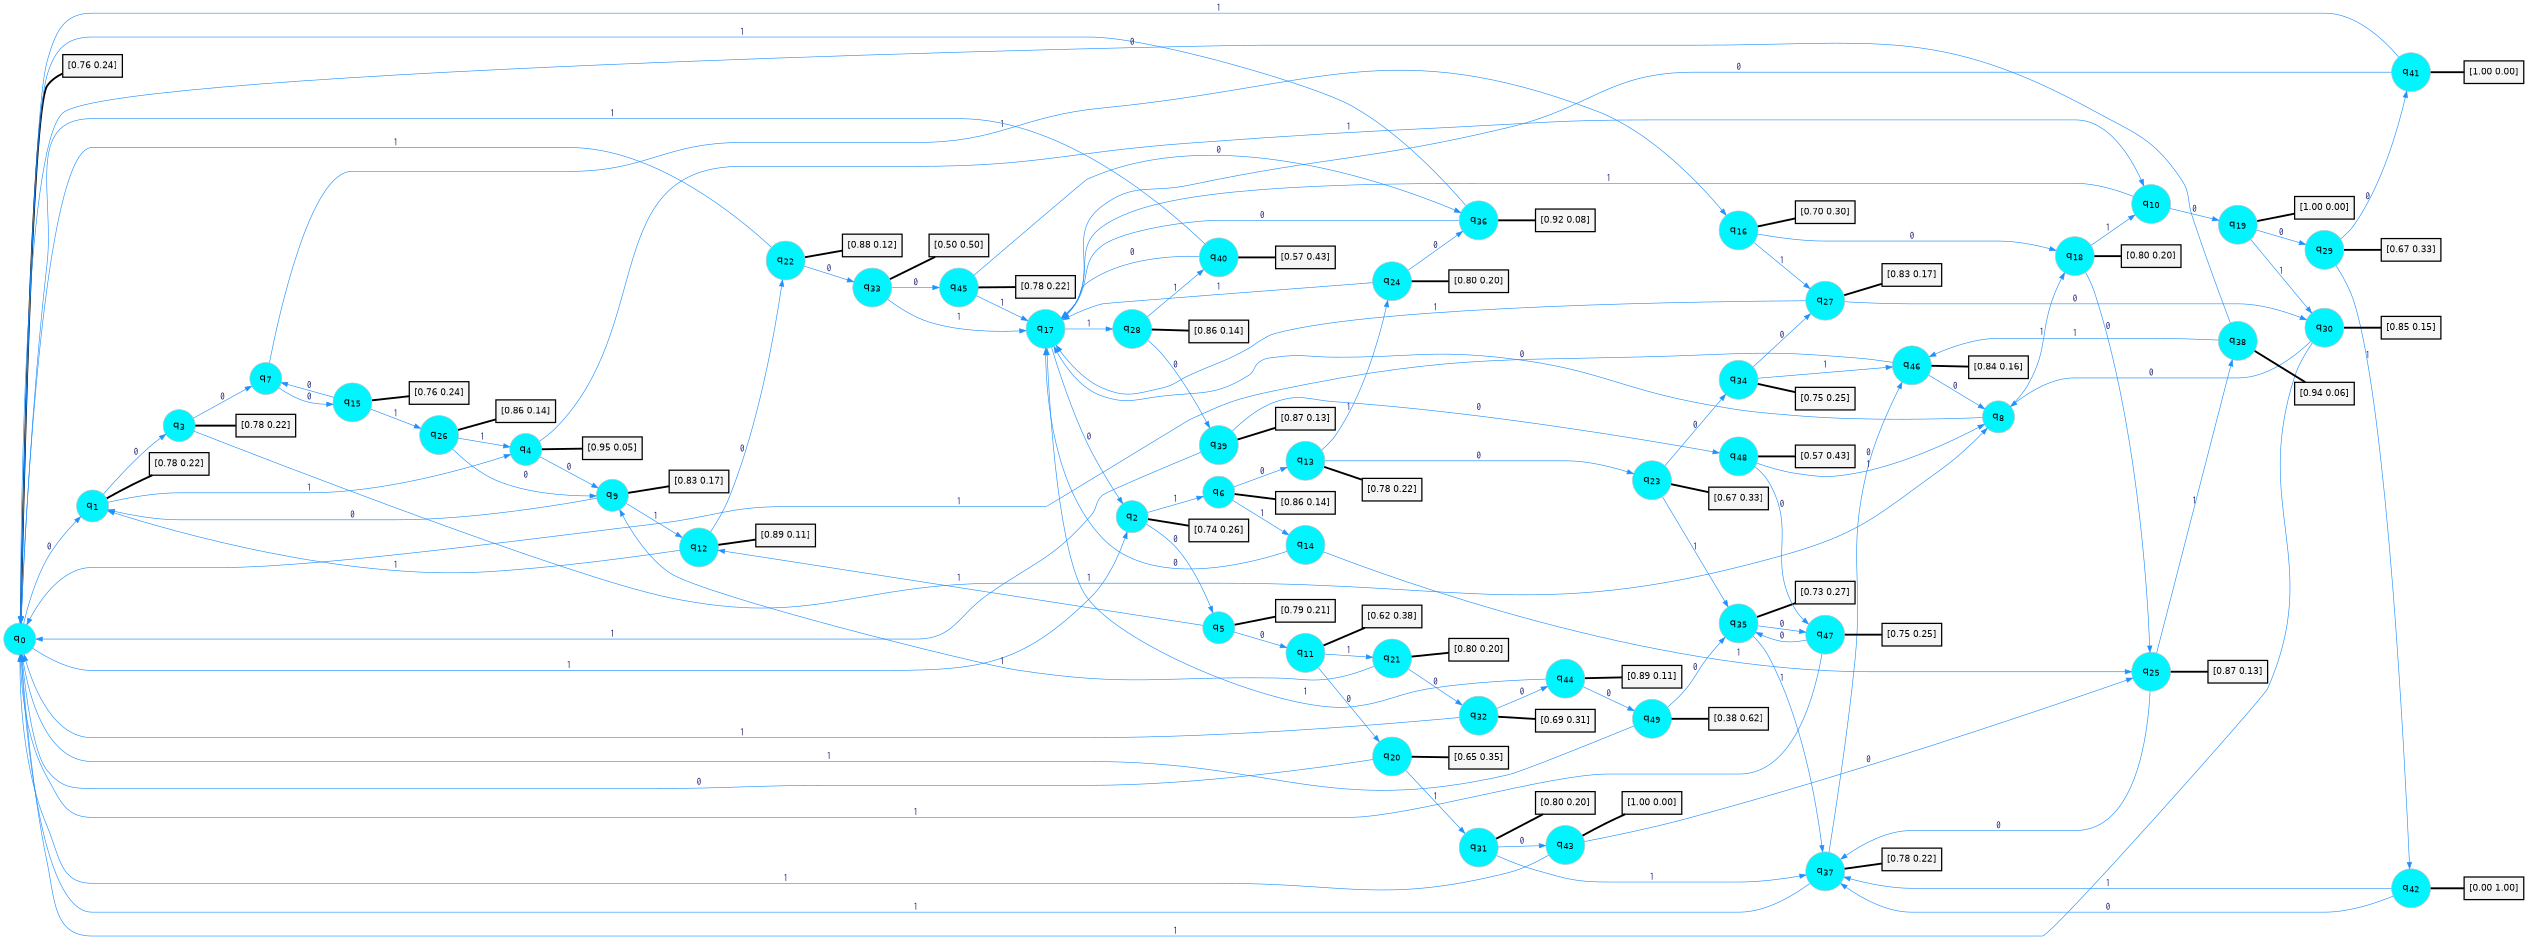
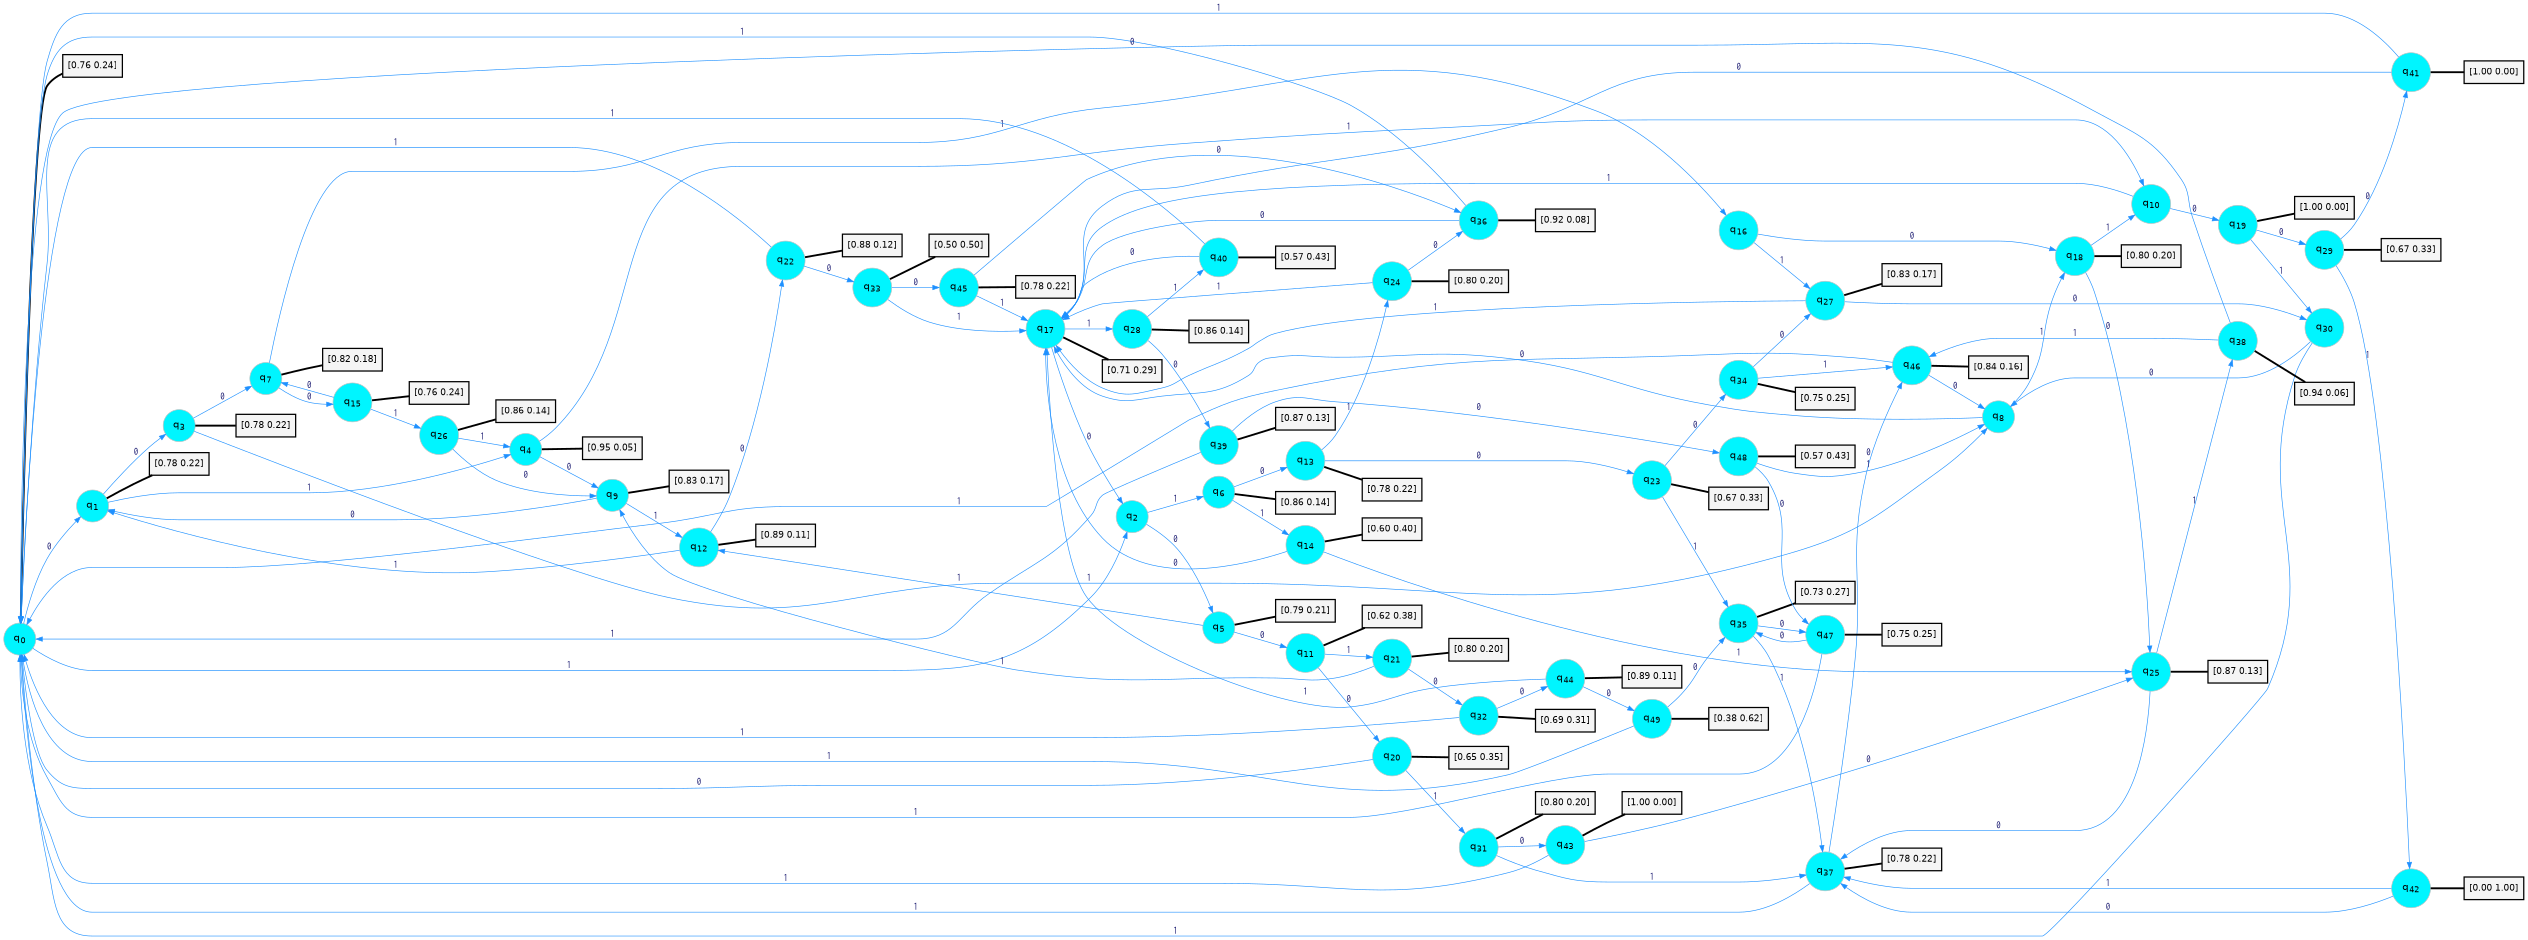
  digraph {
    rankdir=LR
    node [color=gray fillcolor=turquoise1 fontcolor=black fontname=Helvetica fontsize=16 fontweight=bold shape=circle style=filled]
    edge [arrowsize=1 color=dodgerblue1 fontcolor=midnightblue fontname=courier fontweight=bold penwidth=1 style=solid weight=20]
    n1 [label=<q<SUB>0</SUB>>]
    n2 [label=<q<SUB>1</SUB>>]
    n3 [label=<q<SUB>2</SUB>>]
    n4 [color=black fillcolor=whitesmoke fontsize=14 label="[0.76 0.24]" penwidth=2 shape=box]
    n5 [label=<q<SUB>3</SUB>>]
    n6 [label=<q<SUB>4</SUB>>]
    n7 [color=black fillcolor=whitesmoke fontsize=14 label="[0.78 0.22]" penwidth=2 shape=box]
    n8 [label=<q<SUB>5</SUB>>]
    n9 [label=<q<SUB>6</SUB>>]
-   n10 [color=black fillcolor=whitesmoke fontsize=14 label="[0.74 0.26]" penwidth=2 shape=box]
    n11 [label=<q<SUB>7</SUB>>]
    n12 [label=<q<SUB>8</SUB>>]
    n13 [color=black fillcolor=whitesmoke fontsize=14 label="[0.78 0.22]" penwidth=2 shape=box]
    n14 [label=<q<SUB>9</SUB>>]
    n15 [label=<q<SUB>10</SUB>>]
    n16 [color=black fillcolor=whitesmoke fontsize=14 label="[0.95 0.05]" penwidth=2 shape=box]
    n17 [label=<q<SUB>11</SUB>>]
    n18 [label=<q<SUB>12</SUB>>]
    n19 [color=black fillcolor=whitesmoke fontsize=14 label="[0.79 0.21]" penwidth=2 shape=box]
    n20 [label=<q<SUB>13</SUB>>]
    n21 [label=<q<SUB>14</SUB>>]
    n22 [color=black fillcolor=whitesmoke fontsize=14 label="[0.86 0.14]" penwidth=2 shape=box]
    n23 [label=<q<SUB>15</SUB>>]
    n24 [label=<q<SUB>16</SUB>>]
+   n25 [color=black fillcolor=whitesmoke fontsize=14 label="[0.82 0.18]" penwidth=2 shape=box]
    n26 [label=<q<SUB>17</SUB>>]
    n27 [label=<q<SUB>18</SUB>>]
    n28 [color=black fillcolor=whitesmoke fontsize=14 label="[0.83 0.17]" penwidth=2 shape=box]
    n29 [label=<q<SUB>19</SUB>>]
    n30 [label=<q<SUB>20</SUB>>]
    n31 [label=<q<SUB>21</SUB>>]
    n32 [color=black fillcolor=whitesmoke fontsize=14 label="[0.62 0.38]" penwidth=2 shape=box]
    n33 [label=<q<SUB>22</SUB>>]
    n34 [color=black fillcolor=whitesmoke fontsize=14 label="[0.89 0.11]" penwidth=2 shape=box]
    n35 [label=<q<SUB>23</SUB>>]
    n36 [label=<q<SUB>24</SUB>>]
    n37 [color=black fillcolor=whitesmoke fontsize=14 label="[0.78 0.22]" penwidth=2 shape=box]
    n38 [label=<q<SUB>25</SUB>>]
+   n39 [color=black fillcolor=whitesmoke fontsize=14 label="[0.60 0.40]" penwidth=2 shape=box]
    n40 [label=<q<SUB>26</SUB>>]
    n41 [color=black fillcolor=whitesmoke fontsize=14 label="[0.76 0.24]" penwidth=2 shape=box]
    n42 [label=<q<SUB>27</SUB>>]
-   n43 [color=black fillcolor=whitesmoke fontsize=14 label="[0.70 0.30]" penwidth=2 shape=box]
    n44 [label=<q<SUB>28</SUB>>]
+   n45 [color=black fillcolor=whitesmoke fontsize=14 label="[0.71 0.29]" penwidth=2 shape=box]
    n46 [color=black fillcolor=whitesmoke fontsize=14 label="[0.80 0.20]" penwidth=2 shape=box]
    n47 [label=<q<SUB>29</SUB>>]
    n48 [label=<q<SUB>30</SUB>>]
    n49 [color=black fillcolor=whitesmoke fontsize=14 label="[1.00 0.00]" penwidth=2 shape=box]
    n50 [label=<q<SUB>31</SUB>>]
    n51 [color=black fillcolor=whitesmoke fontsize=14 label="[0.65 0.35]" penwidth=2 shape=box]
    n52 [label=<q<SUB>32</SUB>>]
    n53 [color=black fillcolor=whitesmoke fontsize=14 label="[0.80 0.20]" penwidth=2 shape=box]
    n54 [label=<q<SUB>33</SUB>>]
    n55 [color=black fillcolor=whitesmoke fontsize=14 label="[0.88 0.12]" penwidth=2 shape=box]
    n56 [label=<q<SUB>34</SUB>>]
    n57 [label=<q<SUB>35</SUB>>]
    n58 [color=black fillcolor=whitesmoke fontsize=14 label="[0.67 0.33]" penwidth=2 shape=box]
    n59 [label=<q<SUB>36</SUB>>]
    n60 [color=black fillcolor=whitesmoke fontsize=14 label="[0.80 0.20]" penwidth=2 shape=box]
    n61 [label=<q<SUB>37</SUB>>]
    n62 [label=<q<SUB>38</SUB>>]
    n63 [color=black fillcolor=whitesmoke fontsize=14 label="[0.87 0.13]" penwidth=2 shape=box]
    n64 [color=black fillcolor=whitesmoke fontsize=14 label="[0.86 0.14]" penwidth=2 shape=box]
    n65 [color=black fillcolor=whitesmoke fontsize=14 label="[0.83 0.17]" penwidth=2 shape=box]
    n66 [label=<q<SUB>39</SUB>>]
    n67 [label=<q<SUB>40</SUB>>]
    n68 [color=black fillcolor=whitesmoke fontsize=14 label="[0.86 0.14]" penwidth=2 shape=box]
    n69 [label=<q<SUB>41</SUB>>]
    n70 [label=<q<SUB>42</SUB>>]
    n71 [color=black fillcolor=whitesmoke fontsize=14 label="[0.67 0.33]" penwidth=2 shape=box]
-   n72 [color=black fillcolor=whitesmoke fontsize=14 label="[0.85 0.15]" penwidth=2 shape=box]
    n73 [label=<q<SUB>43</SUB>>]
    n74 [color=black fillcolor=whitesmoke fontsize=14 label="[0.80 0.20]" penwidth=2 shape=box]
    n75 [label=<q<SUB>44</SUB>>]
    n76 [color=black fillcolor=whitesmoke fontsize=14 label="[0.69 0.31]" penwidth=2 shape=box]
    n77 [label=<q<SUB>45</SUB>>]
    n78 [color=black fillcolor=whitesmoke fontsize=14 label="[0.50 0.50]" penwidth=2 shape=box]
    n79 [label=<q<SUB>46</SUB>>]
    n80 [color=black fillcolor=whitesmoke fontsize=14 label="[0.75 0.25]" penwidth=2 shape=box]
    n81 [label=<q<SUB>47</SUB>>]
    n82 [color=black fillcolor=whitesmoke fontsize=14 label="[0.73 0.27]" penwidth=2 shape=box]
    n83 [color=black fillcolor=whitesmoke fontsize=14 label="[0.92 0.08]" penwidth=2 shape=box]
    n84 [color=black fillcolor=whitesmoke fontsize=14 label="[0.78 0.22]" penwidth=2 shape=box]
    n85 [color=black fillcolor=whitesmoke fontsize=14 label="[0.94 0.06]" penwidth=2 shape=box]
    n86 [label=<q<SUB>48</SUB>>]
    n87 [color=black fillcolor=whitesmoke fontsize=14 label="[0.87 0.13]" penwidth=2 shape=box]
    n88 [color=black fillcolor=whitesmoke fontsize=14 label="[0.57 0.43]" penwidth=2 shape=box]
    n89 [color=black fillcolor=whitesmoke fontsize=14 label="[1.00 0.00]" penwidth=2 shape=box]
    n90 [color=black fillcolor=whitesmoke fontsize=14 label="[0.00 1.00]" penwidth=2 shape=box]
    n91 [color=black fillcolor=whitesmoke fontsize=14 label="[1.00 0.00]" penwidth=2 shape=box]
    n92 [label=<q<SUB>49</SUB>>]
    n93 [color=black fillcolor=whitesmoke fontsize=14 label="[0.89 0.11]" penwidth=2 shape=box]
    n94 [color=black fillcolor=whitesmoke fontsize=14 label="[0.78 0.22]" penwidth=2 shape=box]
    n95 [color=black fillcolor=whitesmoke fontsize=14 label="[0.84 0.16]" penwidth=2 shape=box]
    n96 [color=black fillcolor=whitesmoke fontsize=14 label="[0.75 0.25]" penwidth=2 shape=box]
    n97 [color=black fillcolor=whitesmoke fontsize=14 label="[0.57 0.43]" penwidth=2 shape=box]
    n98 [color=black fillcolor=whitesmoke fontsize=14 label="[0.38 0.62]" penwidth=2 shape=box]
    n1 -> n2 [label=0]
    n1 -> n3 [label=1]
    n1 -> n4 [arrowhead=none color=black penwidth=3]
    n2 -> n5 [label=0]
    n2 -> n6 [label=1]
    n2 -> n7 [arrowhead=none color=black penwidth=3]
    n3 -> n8 [label=0]
    n3 -> n9 [label=1]
-   n3 -> n10 [arrowhead=none color=black penwidth=3]
    n5 -> n11 [label=0]
    n5 -> n12 [label=1]
    n5 -> n13 [arrowhead=none color=black penwidth=3]
    n6 -> n14 [label=0]
    n6 -> n15 [label=1]
    n6 -> n16 [arrowhead=none color=black penwidth=3]
    n8 -> n17 [label=0]
    n8 -> n18 [label=1]
    n8 -> n19 [arrowhead=none color=black penwidth=3]
    n9 -> n20 [label=0]
    n9 -> n21 [label=1]
    n9 -> n22 [arrowhead=none color=black penwidth=3]
    n11 -> n23 [label=0]
    n11 -> n24 [label=1]
+   n11 -> n25 [arrowhead=none color=black penwidth=3]
    n12 -> n26 [label=0]
    n12 -> n27 [label=1]
    n14 -> n2 [label=0]
    n14 -> n18 [label=1]
    n14 -> n28 [arrowhead=none color=black penwidth=3]
    n15 -> n26 [label=1]
    n15 -> n29 [label=0]
    n17 -> n30 [label=0]
    n17 -> n31 [label=1]
    n17 -> n32 [arrowhead=none color=black penwidth=3]
    n18 -> n2 [label=1]
    n18 -> n33 [label=0]
    n18 -> n34 [arrowhead=none color=black penwidth=3]
    n20 -> n35 [label=0]
    n20 -> n36 [label=1]
    n20 -> n37 [arrowhead=none color=black penwidth=3]
    n21 -> n26 [label=0]
    n21 -> n38 [label=1]
+   n21 -> n39 [arrowhead=none color=black penwidth=3]
    n23 -> n11 [label=0]
    n23 -> n40 [label=1]
    n23 -> n41 [arrowhead=none color=black penwidth=3]
    n24 -> n27 [label=0]
    n24 -> n42 [label=1]
-   n24 -> n43 [arrowhead=none color=black penwidth=3]
    n26 -> n3 [label=0]
    n26 -> n44 [label=1]
+   n26 -> n45 [arrowhead=none color=black penwidth=3]
    n27 -> n15 [label=1]
    n27 -> n38 [label=0]
    n27 -> n46 [arrowhead=none color=black penwidth=3]
    n29 -> n47 [label=0]
    n29 -> n48 [label=1]
    n29 -> n49 [arrowhead=none color=black penwidth=3]
    n30 -> n1 [label=0]
    n30 -> n50 [label=1]
    n30 -> n51 [arrowhead=none color=black penwidth=3]
    n31 -> n14 [label=1]
    n31 -> n52 [label=0]
    n31 -> n53 [arrowhead=none color=black penwidth=3]
    n33 -> n1 [label=1]
    n33 -> n54 [label=0]
    n33 -> n55 [arrowhead=none color=black penwidth=3]
    n35 -> n56 [label=0]
    n35 -> n57 [label=1]
    n35 -> n58 [arrowhead=none color=black penwidth=3]
    n36 -> n26 [label=1]
    n36 -> n59 [label=0]
    n36 -> n60 [arrowhead=none color=black penwidth=3]
    n38 -> n61 [label=0]
    n38 -> n62 [label=1]
    n38 -> n63 [arrowhead=none color=black penwidth=3]
    n40 -> n6 [label=1]
    n40 -> n14 [label=0]
    n40 -> n64 [arrowhead=none color=black penwidth=3]
    n42 -> n26 [label=1]
    n42 -> n48 [label=0]
    n42 -> n65 [arrowhead=none color=black penwidth=3]
    n44 -> n66 [label=0]
    n44 -> n67 [label=1]
    n44 -> n68 [arrowhead=none color=black penwidth=3]
    n47 -> n69 [label=0]
    n47 -> n70 [label=1]
    n47 -> n71 [arrowhead=none color=black penwidth=3]
    n48 -> n1 [label=1]
    n48 -> n12 [label=0]
-   n48 -> n72 [arrowhead=none color=black penwidth=3]
    n50 -> n61 [label=1]
    n50 -> n73 [label=0]
    n50 -> n74 [arrowhead=none color=black penwidth=3]
    n52 -> n1 [label=1]
    n52 -> n75 [label=0]
    n52 -> n76 [arrowhead=none color=black penwidth=3]
    n54 -> n26 [label=1]
    n54 -> n77 [label=0]
    n54 -> n78 [arrowhead=none color=black penwidth=3]
    n56 -> n42 [label=0]
    n56 -> n79 [label=1]
    n56 -> n80 [arrowhead=none color=black penwidth=3]
    n57 -> n61 [label=1]
    n57 -> n81 [label=0]
    n57 -> n82 [arrowhead=none color=black penwidth=3]
    n59 -> n1 [label=1]
    n59 -> n26 [label=0]
    n59 -> n83 [arrowhead=none color=black penwidth=3]
    n61 -> n1 [label=1]
    n61 -> n79 [label=0]
    n61 -> n84 [arrowhead=none color=black penwidth=3]
    n62 -> n1 [label=0]
    n62 -> n79 [label=1]
    n62 -> n85 [arrowhead=none color=black penwidth=3]
    n66 -> n1 [label=1]
    n66 -> n86 [label=0]
    n66 -> n87 [arrowhead=none color=black penwidth=3]
    n67 -> n1 [label=1]
    n67 -> n26 [label=0]
    n67 -> n88 [arrowhead=none color=black penwidth=3]
    n69 -> n1 [label=1]
    n69 -> n26 [label=0]
    n69 -> n89 [arrowhead=none color=black penwidth=3]
    n70 -> n61 [label=0]
    n70 -> n61 [label=1]
    n70 -> n90 [arrowhead=none color=black penwidth=3]
    n73 -> n1 [label=1]
    n73 -> n38 [label=0]
    n73 -> n91 [arrowhead=none color=black penwidth=3]
    n75 -> n26 [label=1]
    n75 -> n92 [label=0]
    n75 -> n93 [arrowhead=none color=black penwidth=3]
    n77 -> n26 [label=1]
    n77 -> n59 [label=0]
    n77 -> n94 [arrowhead=none color=black penwidth=3]
    n79 -> n1 [label=1]
    n79 -> n12 [label=0]
    n79 -> n95 [arrowhead=none color=black penwidth=3]
    n81 -> n1 [label=1]
    n81 -> n57 [label=0]
    n81 -> n96 [arrowhead=none color=black penwidth=3]
    n86 -> n12 [label=1]
    n86 -> n81 [label=0]
    n86 -> n97 [arrowhead=none color=black penwidth=3]
    n92 -> n1 [label=1]
    n92 -> n57 [label=0]
    n92 -> n98 [arrowhead=none color=black penwidth=3]
  }
